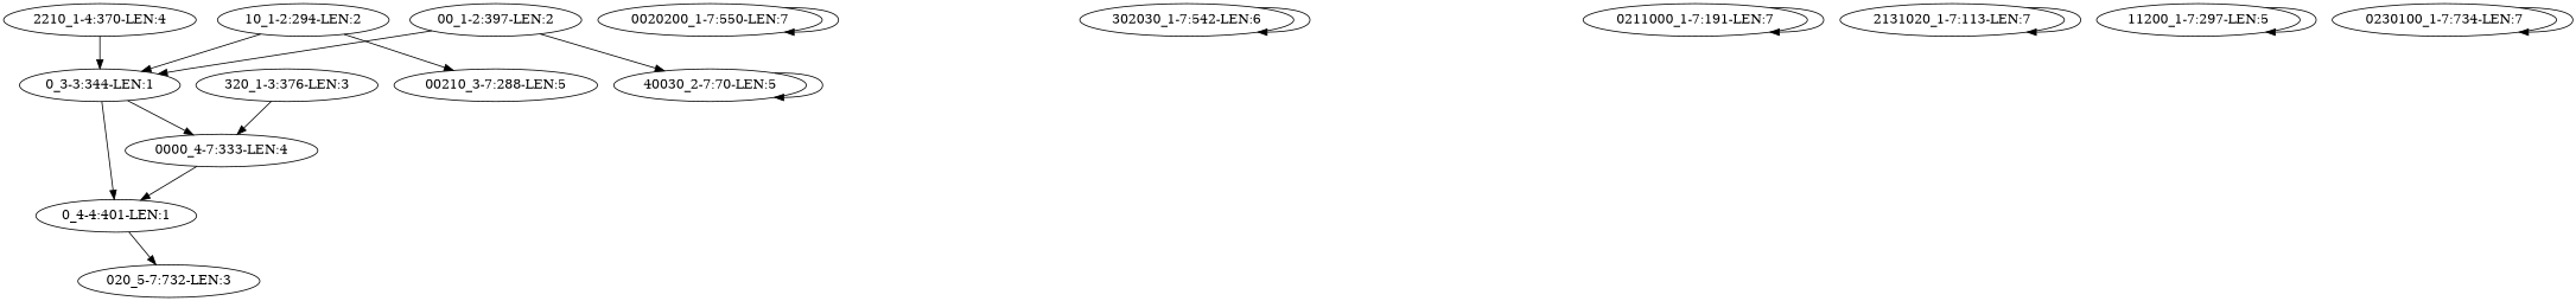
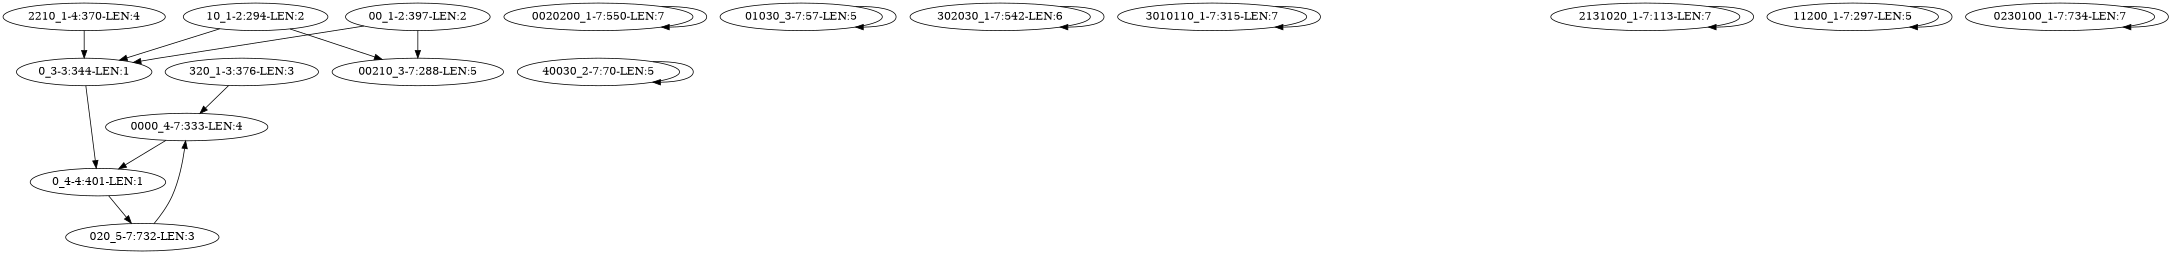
  digraph {
    "0_3-3:344-LEN:1"
    "0000_4-7:333-LEN:4"
    "0_4-4:401-LEN:1"
    "020_5-7:732-LEN:3"
    "00_1-2:397-LEN:2"
    "00210_3-7:288-LEN:5"
    n7 [label="40030_2-7:70-LEN:5"]
    "0020200_1-7:550-LEN:7"
    "320_1-3:376-LEN:3"
+   "01030_3-7:57-LEN:5"
    "302030_1-7:542-LEN:6"
-   "0211000_1-7:191-LEN:7"
+   "3010110_1-7:315-LEN:7"
    "2131020_1-7:113-LEN:7"
    "11200_1-7:297-LEN:5"
    "2210_1-4:370-LEN:4"
    "10_1-2:294-LEN:2"
    "0230100_1-7:734-LEN:7"
-   "0_3-3:344-LEN:1" -> "0000_4-7:333-LEN:4"
+   "020_5-7:732-LEN:3" -> "0000_4-7:333-LEN:4"
    "0_3-3:344-LEN:1" -> "0_4-4:401-LEN:1"
    "0000_4-7:333-LEN:4" -> "0_4-4:401-LEN:1"
    "0_4-4:401-LEN:1" -> "020_5-7:732-LEN:3"
    "00_1-2:397-LEN:2" -> "0_3-3:344-LEN:1"
-   "00_1-2:397-LEN:2" -> n7
+   "00_1-2:397-LEN:2" -> "00210_3-7:288-LEN:5"
    n7 -> n7
    "0020200_1-7:550-LEN:7" -> "0020200_1-7:550-LEN:7"
    "320_1-3:376-LEN:3" -> "0000_4-7:333-LEN:4"
+   "01030_3-7:57-LEN:5" -> "01030_3-7:57-LEN:5"
    "302030_1-7:542-LEN:6" -> "302030_1-7:542-LEN:6"
-   "0211000_1-7:191-LEN:7" -> "0211000_1-7:191-LEN:7"
+   "3010110_1-7:315-LEN:7" -> "3010110_1-7:315-LEN:7"
    "2131020_1-7:113-LEN:7" -> "2131020_1-7:113-LEN:7"
    "11200_1-7:297-LEN:5" -> "11200_1-7:297-LEN:5"
    "2210_1-4:370-LEN:4" -> "0_3-3:344-LEN:1"
    "10_1-2:294-LEN:2" -> "0_3-3:344-LEN:1"
    "10_1-2:294-LEN:2" -> "00210_3-7:288-LEN:5"
    "0230100_1-7:734-LEN:7" -> "0230100_1-7:734-LEN:7"
  }
